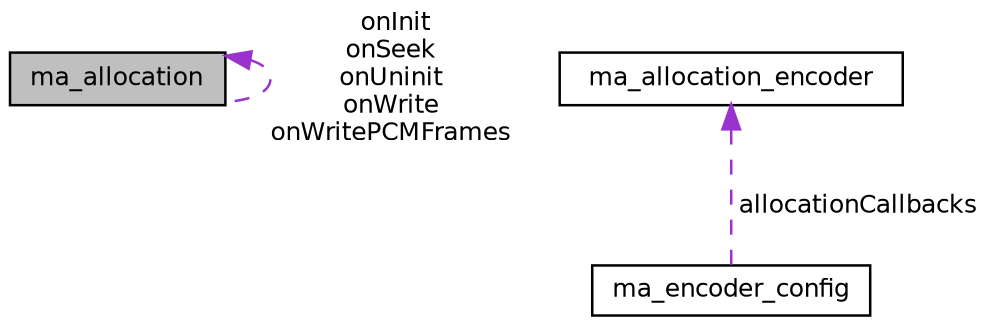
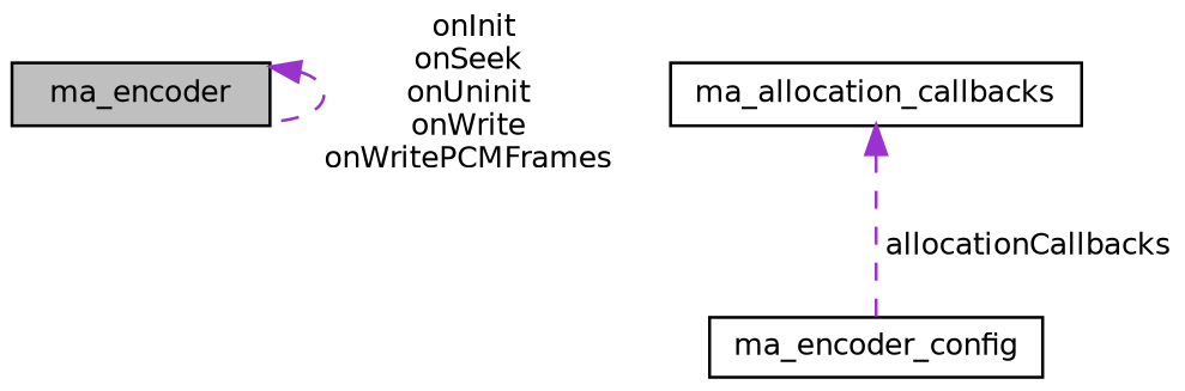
  digraph {
    node [color=black fillcolor=white fontname=Helvetica fontsize=10 shape=record style=filled]
    edge [color=darkorchid3 dir=back fontname=Helvetica fontsize=10 labelfontname=Helvetica labelfontsize=10 style=dashed]
-   n1 [fillcolor=grey75 fontcolor=black height=0.2 label=ma_allocation width=0.4]
+   n1 [fillcolor=grey75 fontcolor=black height=0.2 label=ma_encoder width=0.4]
    n2 [height=0.2 label=ma_encoder_config width=0.4]
-   n3 [height=0.2 label=ma_allocation_encoder width=0.4]
+   n3 [height=0.2 label=ma_allocation_callbacks width=0.4]
    n1 -> n1 [label=" onInit\nonSeek\nonUninit\nonWrite\nonWritePCMFrames"]
    n3 -> n2 [label=" allocationCallbacks"]
  }
